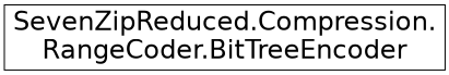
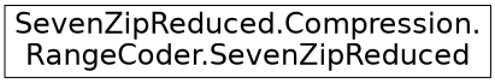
  digraph {
    rankdir=LR
-   n1 [color=black fillcolor=white fontname=Helvetica fontsize=24 height=0.2 label="SevenZipReduced.Compression.\lRangeCoder.BitTreeEncoder" shape=record style=filled width=0.4]
+   n1 [color=black fillcolor=white fontname=Helvetica fontsize=24 height=0.2 label="SevenZipReduced.Compression.\lRangeCoder.SevenZipReduced" shape=record style=filled width=0.4]
  }
